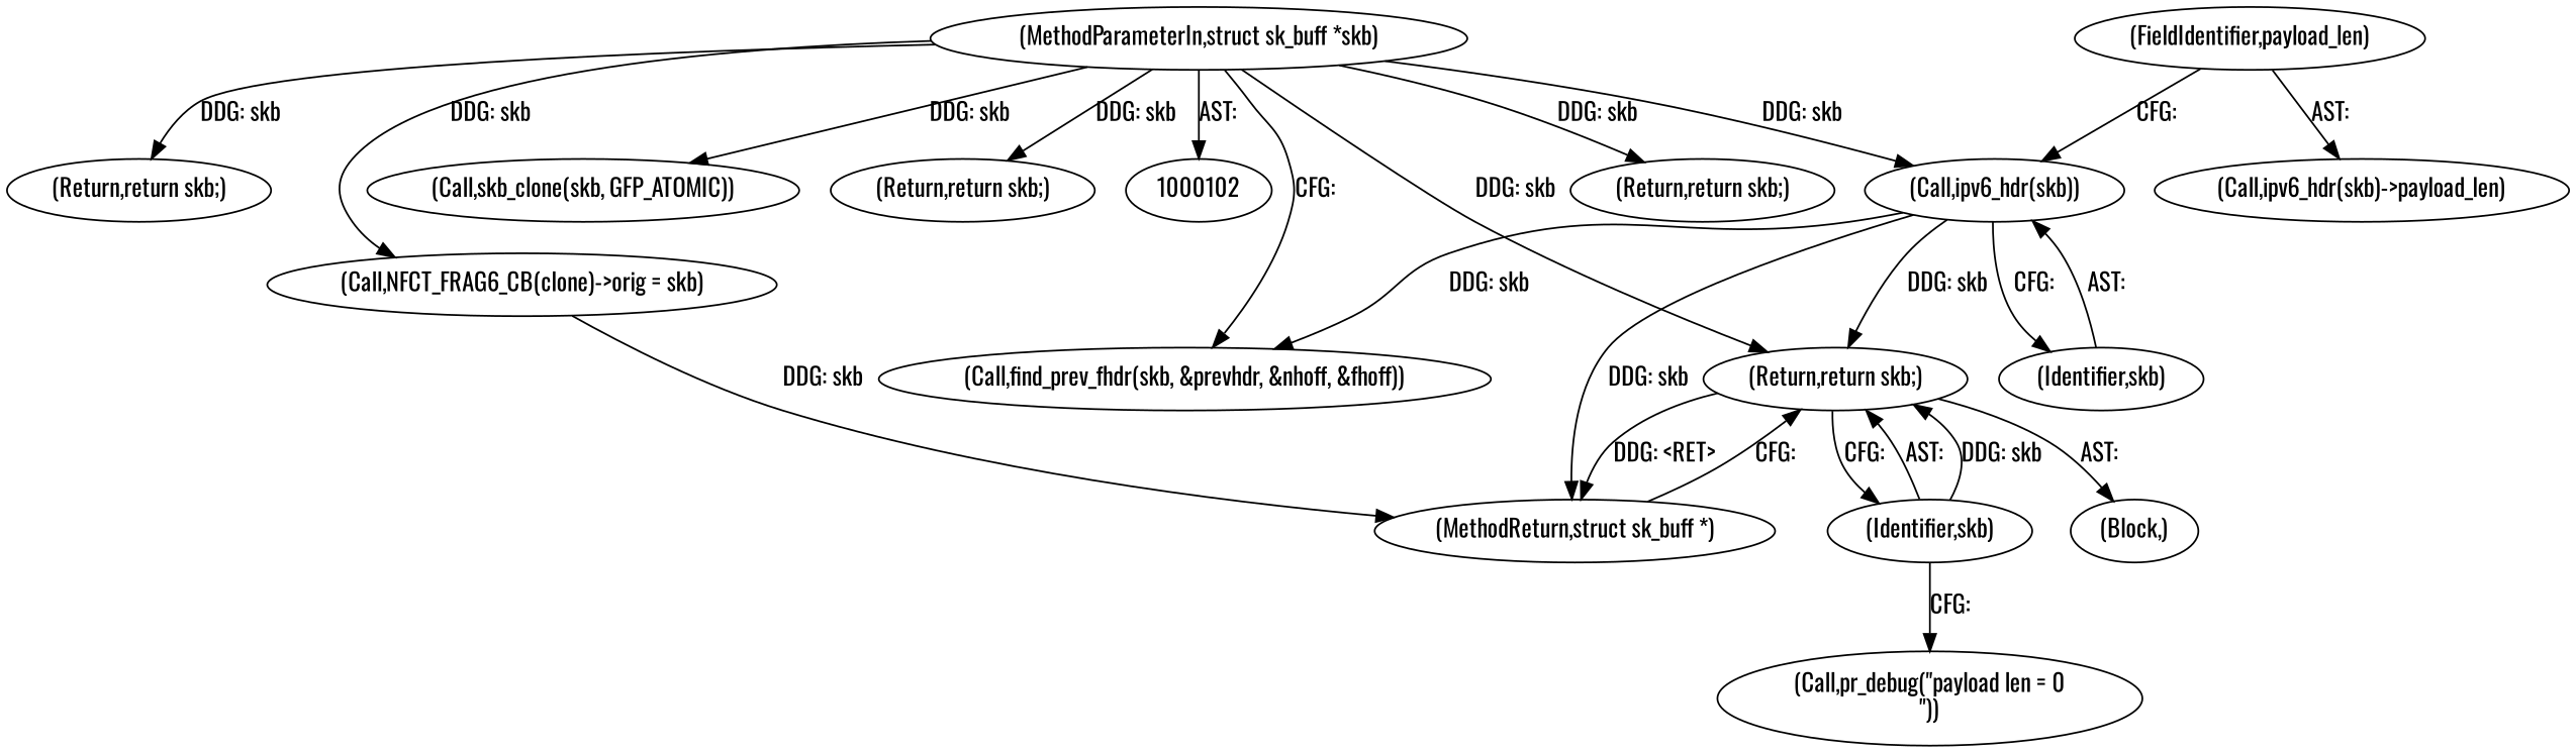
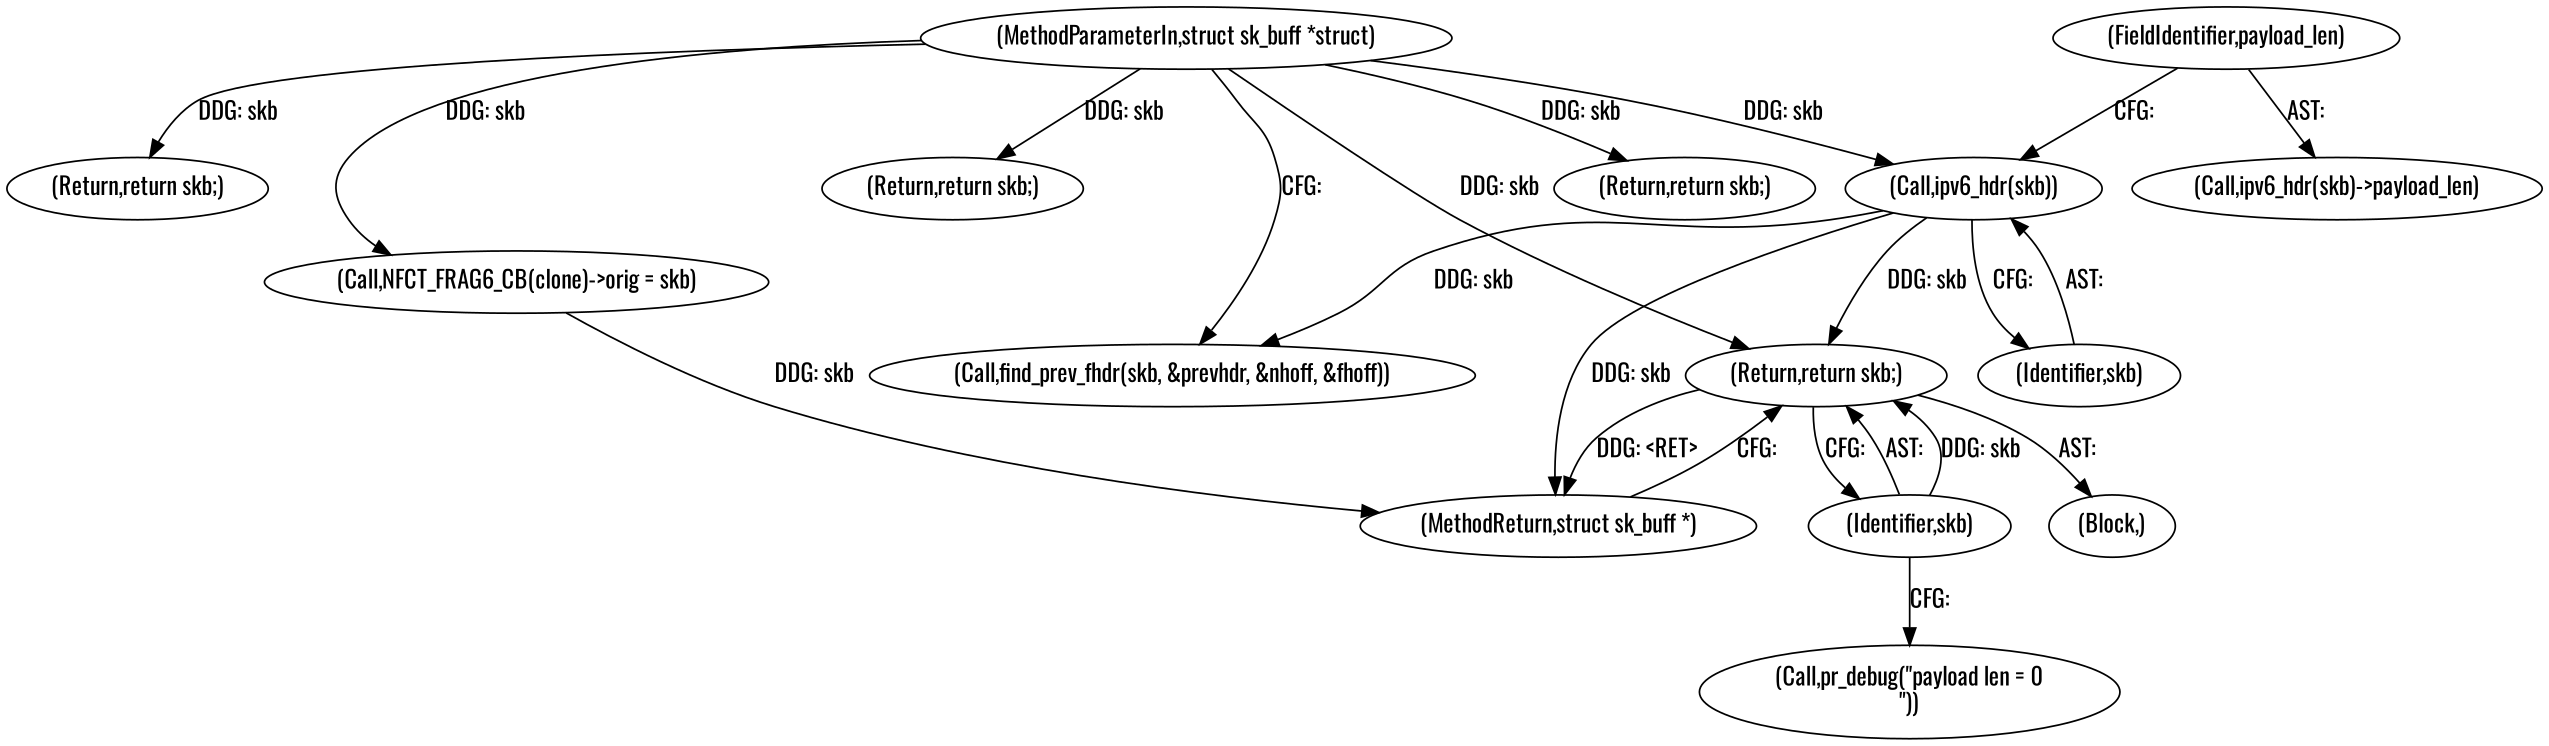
  digraph {
    fontname=Oswald
    node [fontname=Oswald]
    edge [fontname=Oswald]
    n1 [label="(Return,return skb;)"]
    n2 [label="(Identifier,skb)"]
    n3 [label="(Block,)"]
    n4 [label="(MethodReturn,struct sk_buff *)"]
    n5 [label="(Call,pr_debug(\"payload len = 0\n\"))"]
    n6 [label="(Call,ipv6_hdr(skb))"]
    n7 [label="(Identifier,skb)"]
    n8 [label="(Call,find_prev_fhdr(skb, &prevhdr, &nhoff, &fhoff))"]
    n9 [label="(Call,ipv6_hdr(skb)->payload_len)"]
-   n10 [label="(MethodParameterIn,struct sk_buff *skb)"]
+   n10 [label="(MethodParameterIn,struct sk_buff *struct)"]
    n11 [label="(Return,return skb;)"]
    n12 [label="(Return,return skb;)"]
    n13 [label="(Call,NFCT_FRAG6_CB(clone)->orig = skb)"]
-   n14 [label="(Call,skb_clone(skb, GFP_ATOMIC))"]
    n15 [label="(Return,return skb;)"]
-   1000102
    n17 [label="(FieldIdentifier,payload_len)"]
    n1 -> n2 [label="CFG: "]
    n1 -> n3 [label="AST: "]
    n1 -> n4 [label="DDG: <RET>"]
    n2 -> n1 [label="AST: "]
    n2 -> n1 [label="DDG: skb"]
    n2 -> n5 [label="CFG: "]
    n4 -> n1 [label="CFG: "]
    n6 -> n1 [label="DDG: skb"]
    n6 -> n4 [label="DDG: skb"]
    n6 -> n7 [label="CFG: "]
    n6 -> n8 [label="DDG: skb"]
    n7 -> n6 [label="AST: "]
    n10 -> n1 [label="DDG: skb"]
    n10 -> n6 [label="DDG: skb"]
    n10 -> n8 [label="CFG: "]
    n10 -> n11 [label="DDG: skb"]
    n10 -> n12 [label="DDG: skb"]
    n10 -> n13 [label="DDG: skb"]
-   n10 -> n14 [label="DDG: skb"]
    n10 -> n15 [label="DDG: skb"]
-   n10 -> 1000102 [label="AST: "]
    n13 -> n4 [label="DDG: skb"]
    n17 -> n6 [label="CFG: "]
    n17 -> n9 [label="AST: "]
  }
